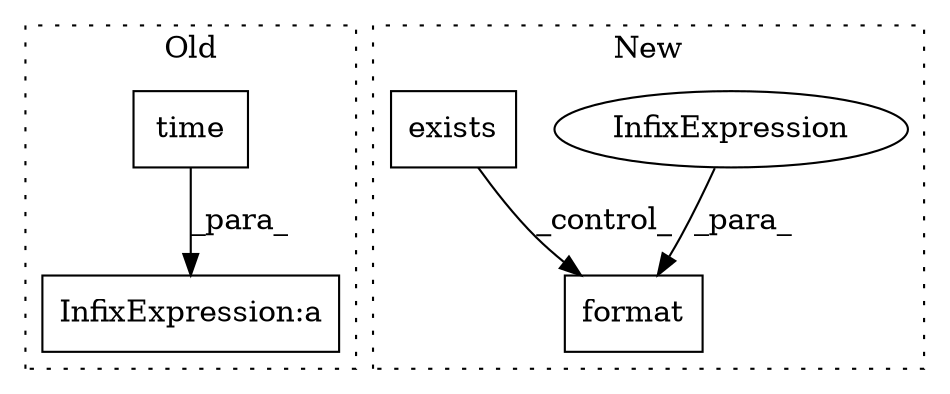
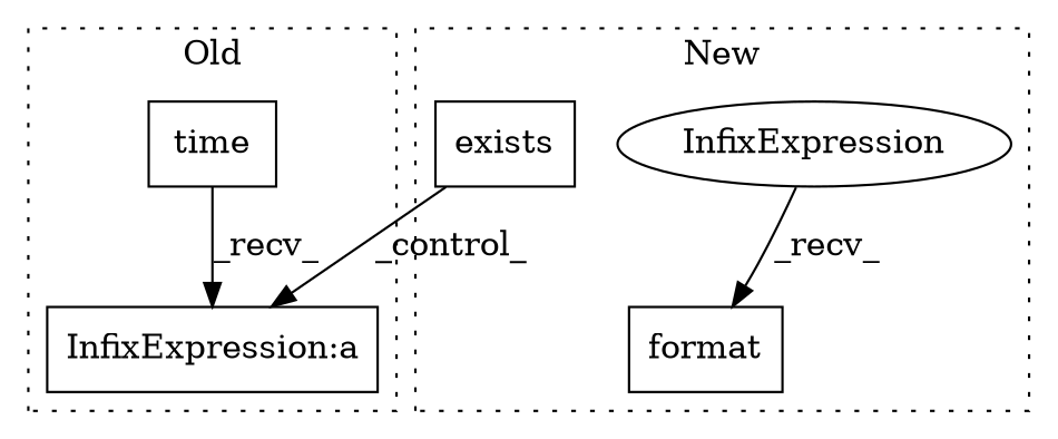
  digraph {
    node [a=32 shape=box]
    n1 [l=6 label=time s=781]
    n2 [a=27 l=3 label="InfixExpression:a" s=762]
    n3 [l=8 label=exists s=825]
    n4 [l="7,1" label=format s="870,889"]
    n5 [a=45 l=13 label=InfixExpression s=856 shape=ellipse]
    subgraph cluster_1 {
      label=Old
      style=dotted
      n1
      n2
    }
    subgraph cluster_2 {
      label=New
      style=dotted
      n3
      n4
      n5
    }
-   n1 -> n2 [label=_para_]
-   n3 -> n4 [label=_control_]
-   n5 -> n4 [label=_para_]
+   n1 -> n2 [label=_recv_]
+   n3 -> n2 [label=_control_]
+   n5 -> n4 [label=_recv_]
  }
